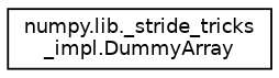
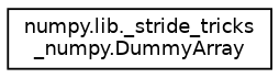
  digraph {
    rankdir=LR
-   n1 [color=black fillcolor=white fontname=Helvetica fontsize=10 height=0.2 label="numpy.lib._stride_tricks\l_impl.DummyArray" shape=record style=filled width=0.4]
+   n1 [color=black fillcolor=white fontname=Helvetica fontsize=10 height=0.2 label="numpy.lib._stride_tricks\l_numpy.DummyArray" shape=record style=filled width=0.4]
  }
